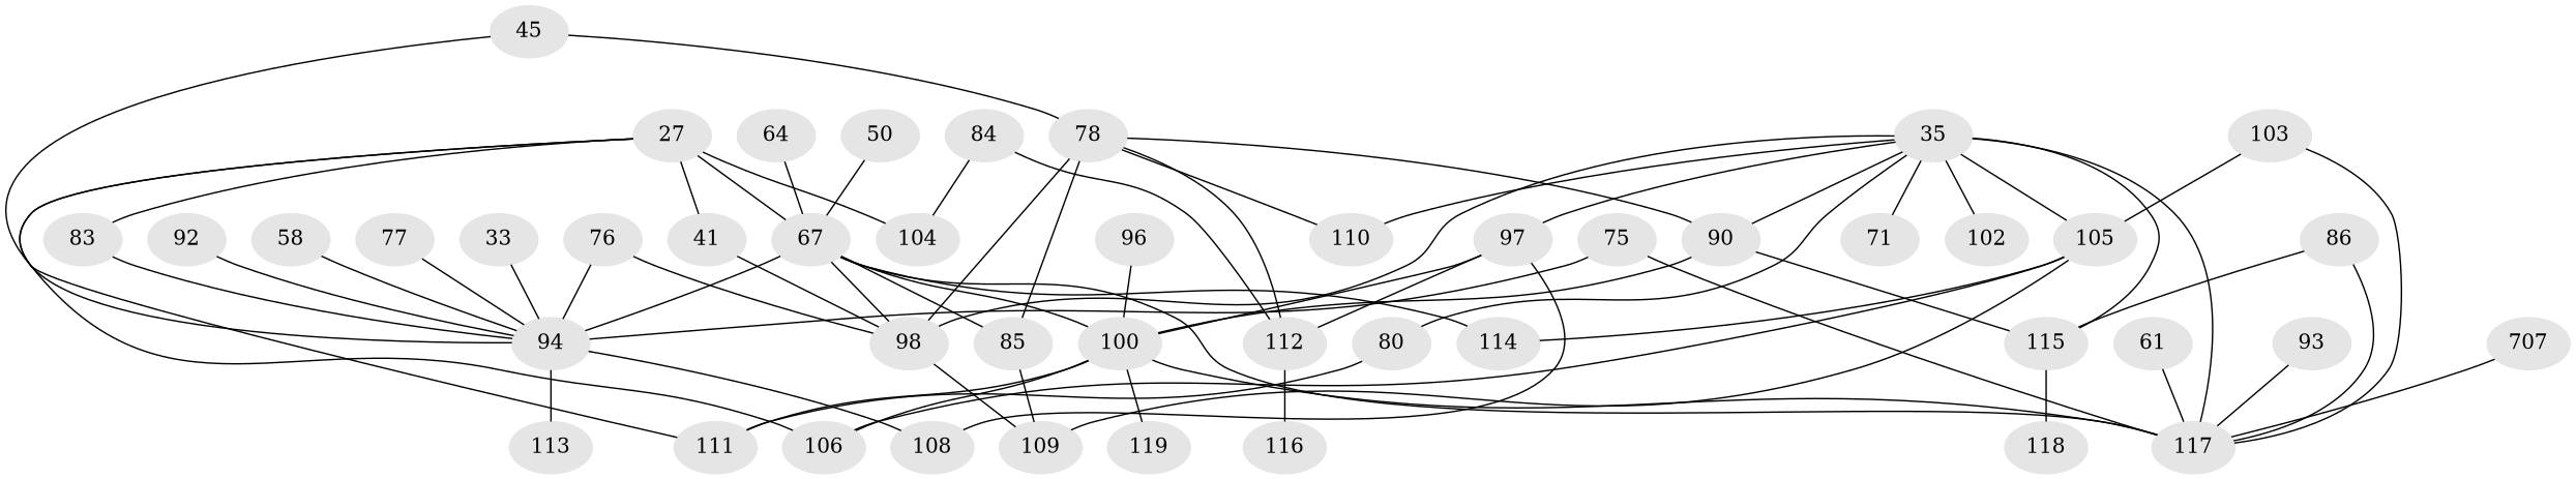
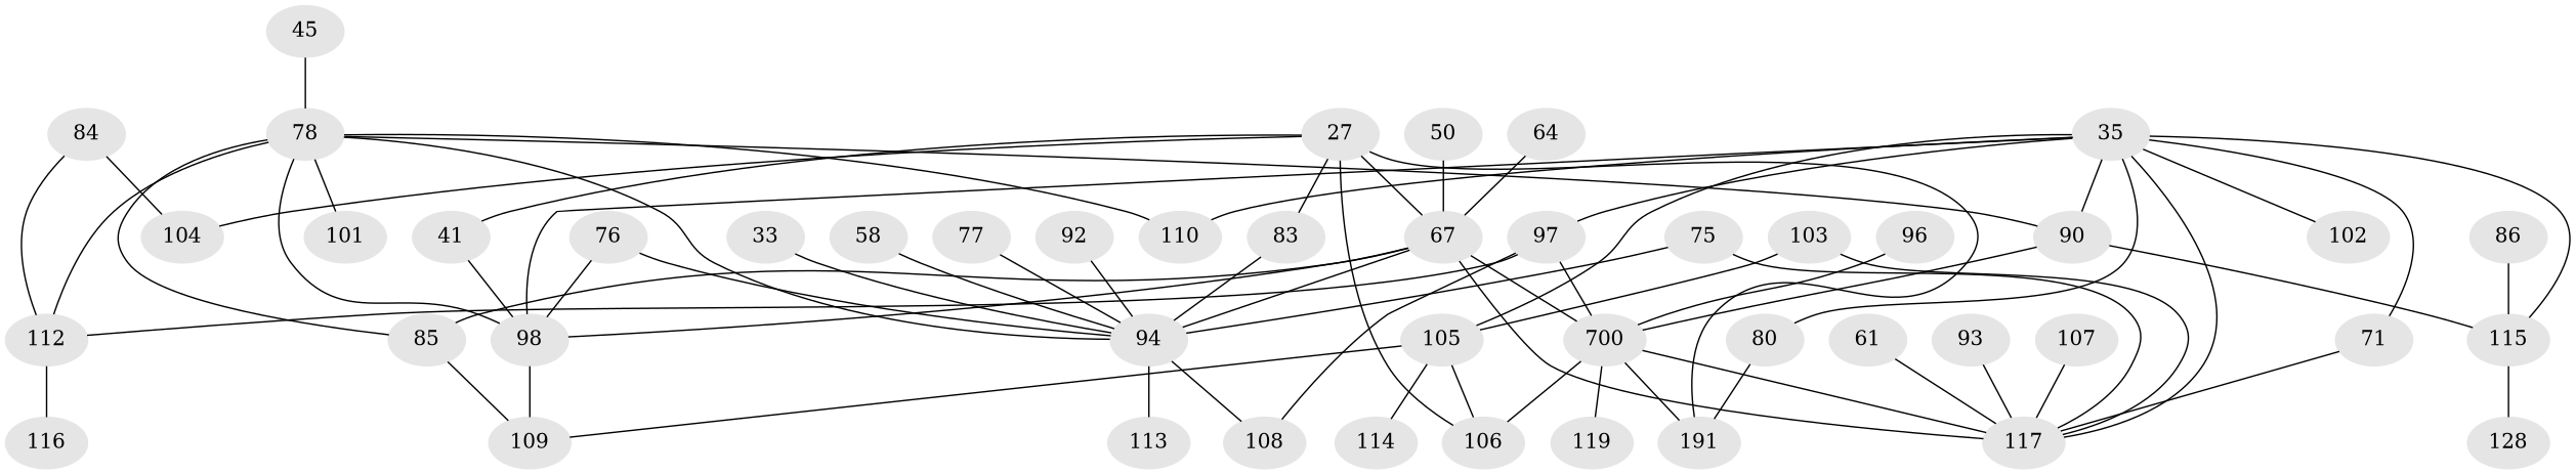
  graph {
    node [color=gray90 style=filled]
    27 [super="+23"]
    41 [super="+7"]
    67 [super="+4+8"]
    83 [super="+54"]
    104 [super="+37"]
    106 [super="+38+46"]
-   111 [super="+87+79"]
+   111 [super="+87+79" label=191]
    98 [super="+3+40+60"]
    94 [super="+9+68+69"]
    117 [super="+13+66+52+24"]
    n11 [label=85]
-   100 [super="+19+53+89"]
+   100 [super="+19+53+89" label=700]
    114 [super="+85+74"]
    108
    113
    33
    35 [super="+26"]
    71
    80
    90 [super="+28+57+65+73"]
    97 [super="+32+59+63"]
    102
    105 [super="+47"]
    110 [super="+99"]
    115 [super="+82"]
    112
    109 [super="+91+70"]
-   118
+   118 [label=128]
    78 [super="+42+11+30+12"]
+   101
    45
    50 [super="+29"]
    58
    61
    64
    119
    75
    76 [super="+49"]
    77
    116
    84
    86
    92 [super="+81"]
    93
    96
    103 [super="+56"]
-   107 [label=707]
+   107
    27 -- 41
    27 -- 67 [weight=2]
    27 -- 83
    27 -- 104
    27 -- 106
    27 -- 111
    41 -- 98
    67 -- 98
    67 -- 94 [weight=3]
    67 -- 117 [weight=2]
    67 -- n11
    67 -- 100 [weight=2]
-   67 -- 114 [weight=2]
    83 -- 94
    98 -- 109
    94 -- 108
    94 -- 113
    n11 -- 109
    100 -- 106
    100 -- 111
    100 -- 117 [weight=2]
    100 -- 119
    33 -- 94
    35 -- 98
    35 -- 117 [weight=2]
    35 -- 71
    35 -- 80
    35 -- 90
    35 -- 97
    35 -- 102
    35 -- 105 [weight=2]
    35 -- 110
    35 -- 115
    80 -- 111
    90 -- 100
    90 -- 115
    97 -- 100
    97 -- 108
    97 -- 112
    105 -- 106
    105 -- 114
    105 -- 109
    115 -- 118
    112 -- 116
    78 -- 98 [weight=2]
-   45 -- 94
+   78 -- 94
    78 -- n11
    78 -- 90
    78 -- 110
    78 -- 112
+   78 -- 101
    45 -- 78
    50 -- 67
    58 -- 94
    61 -- 117
    64 -- 67
    75 -- 94
    75 -- 117
    76 -- 98
    76 -- 94
    77 -- 94
    84 -- 104
    84 -- 112
-   86 -- 117
+   71 -- 117
    86 -- 115
    92 -- 94
    93 -- 117
    96 -- 100
    103 -- 117
    103 -- 105
    107 -- 117
  }
